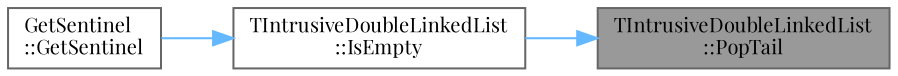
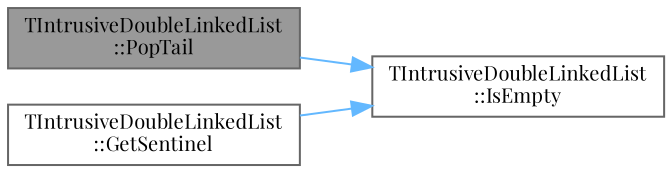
  digraph {
    fontname="Playfair Display"
    rankdir=LR
    node [color=grey40 fillcolor=white fontname="Playfair Display" fontsize=10 shape=box style=filled]
    edge [color=steelblue1 fontname="Playfair Display" fontsize=10 labelfontname=Helvetica labelfontsize=10 style=solid]
    n1 [color=gray40 fillcolor=grey60 fontcolor=black height=0.2 label="TIntrusiveDoubleLinkedList\l::PopTail" width=0.4]
    n2 [height=0.2 label="TIntrusiveDoubleLinkedList\l::IsEmpty" width=0.4]
-   n3 [height=0.2 label="GetSentinel\l::GetSentinel" width=0.4]
-   n2 -> n1
+   n3 [height=0.2 label="TIntrusiveDoubleLinkedList\l::GetSentinel" width=0.4]
+   n1 -> n2
    n3 -> n2
  }
